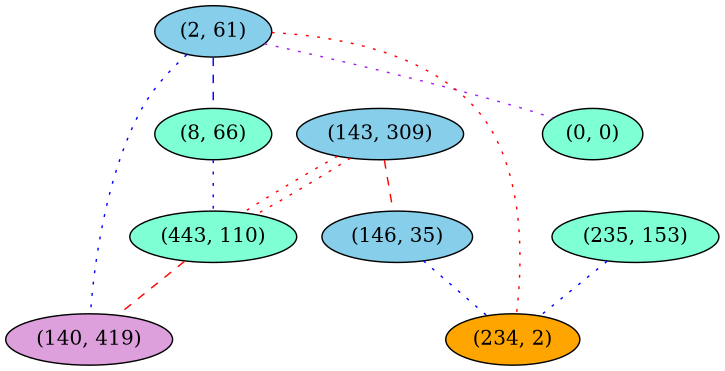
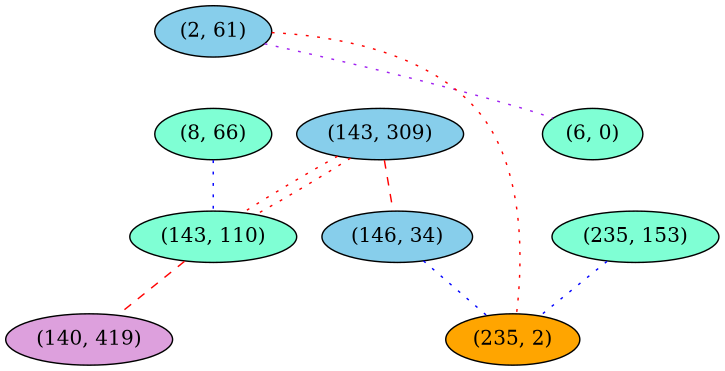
  graph {
    node [fillcolor=aquamarine style=filled]
    edge [color=blue style=dotted weight=1]
    "(2, 61)" [fillcolor=skyblue]
    "(8, 66)"
-   "(0, 0)"
+   "(0, 0)" [label="(6, 0)"]
    n4 [fillcolor=plum label="(140, 419)"]
-   "(234, 2)" [fillcolor=orange]
-   "(143, 110)" [label="(443, 110)"]
+   "(234, 2)" [fillcolor=orange label="(235, 2)"]
+   "(143, 110)"
    n7 [fillcolor=skyblue label="(143, 309)"]
-   "(146, 35)" [fillcolor=skyblue]
+   "(146, 35)" [fillcolor=skyblue label="(146, 34)"]
    n9 [label="(235, 153)"]
-   "(2, 61)" -- "(8, 66)" [style=dashed weight=3]
    "(2, 61)" -- "(0, 0)" [color=purple weight=4]
-   "(2, 61)" -- n4 [weight=3]
    "(2, 61)" -- "(234, 2)" [color=red]
    "(8, 66)" -- "(143, 110)"
    "(143, 110)" -- n4 [color=red style=dashed]
    n7 -- "(143, 110)" [color=red]
    n7 -- "(143, 110)" [color=red]
    n7 -- "(146, 35)" [color=red style=dashed]
    "(146, 35)" -- "(234, 2)" [weight=3]
    n9 -- "(234, 2)" [weight=3]
  }
